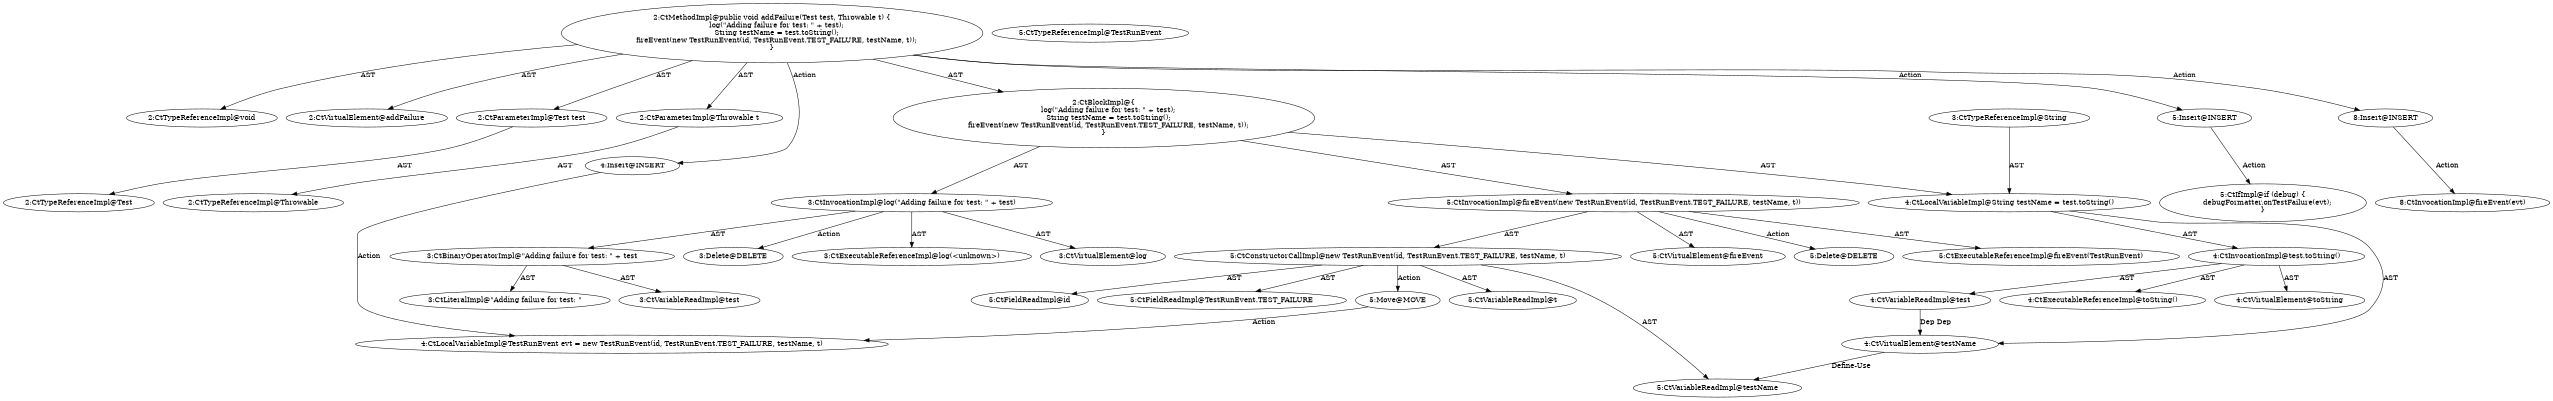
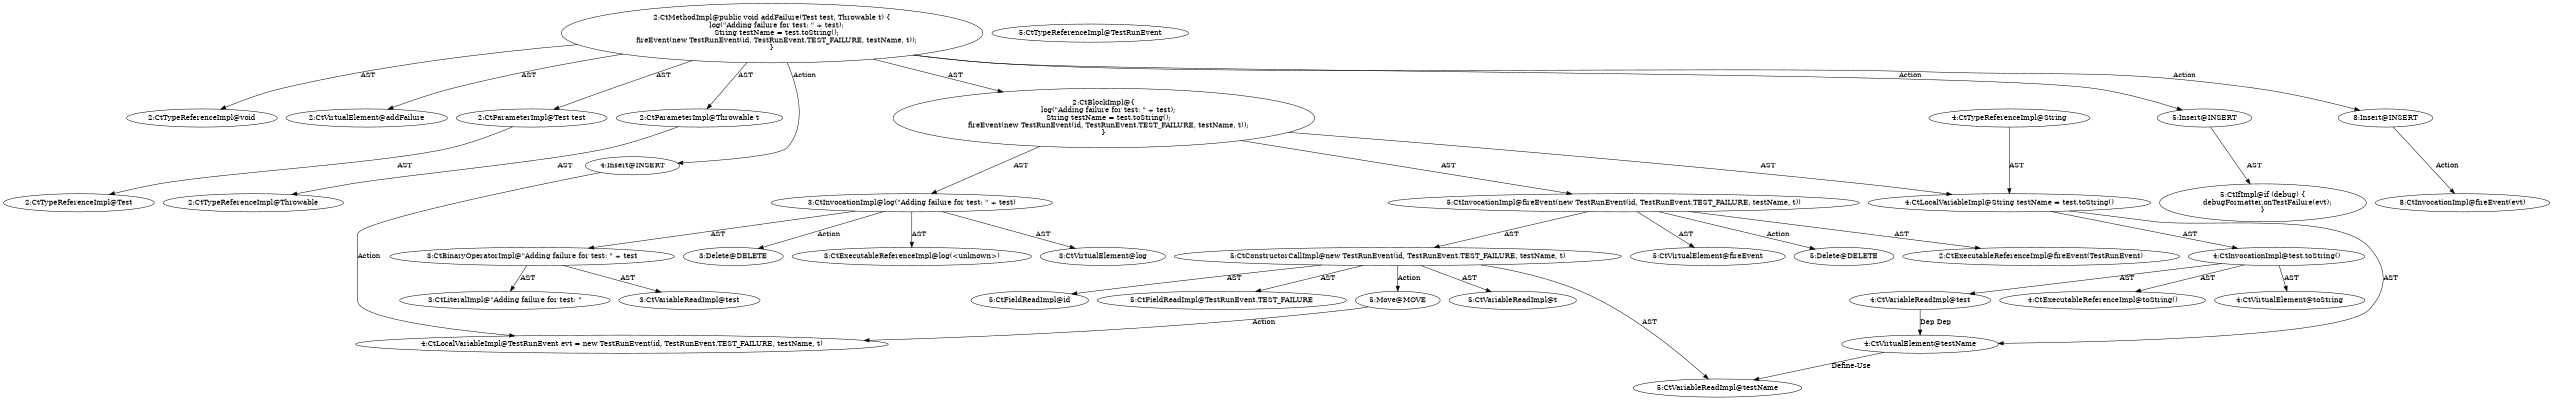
  digraph {
    node [shape=ellipse]
    n1 [label="2:CtTypeReferenceImpl@void"]
    n2 [label="2:CtVirtualElement@addFailure"]
    n3 [label="2:CtParameterImpl@Test test"]
    n4 [label="2:CtTypeReferenceImpl@Test"]
    n5 [label="2:CtParameterImpl@Throwable t"]
    n6 [label="2:CtTypeReferenceImpl@Throwable"]
    n7 [label="3:CtExecutableReferenceImpl@log(<unknown>)"]
    n8 [label="3:CtVirtualElement@log"]
    n9 [label="3:CtLiteralImpl@\"Adding failure for test: \""]
    n10 [label="3:CtVariableReadImpl@test"]
    n11 [label="3:CtBinaryOperatorImpl@\"Adding failure for test: \" + test"]
    n12 [label="3:CtInvocationImpl@log(\"Adding failure for test: \" + test)"]
    n13 [label="3:Delete@DELETE"]
-   n14 [label="3:CtTypeReferenceImpl@String"]
+   n14 [label="4:CtTypeReferenceImpl@String"]
    n15 [label="4:CtLocalVariableImpl@String testName = test.toString()"]
    n16 [label="4:CtExecutableReferenceImpl@toString()"]
    n17 [label="4:CtVirtualElement@toString"]
    n18 [label="4:CtVariableReadImpl@test"]
    n19 [label="4:CtVirtualElement@testName"]
    n20 [label="5:CtVariableReadImpl@testName"]
    n21 [label="4:CtInvocationImpl@test.toString()"]
-   n22 [label="5:CtExecutableReferenceImpl@fireEvent(TestRunEvent)"]
+   n22 [label="2:CtExecutableReferenceImpl@fireEvent(TestRunEvent)"]
    n23 [label="5:CtVirtualElement@fireEvent"]
    n24 [label="5:CtTypeReferenceImpl@TestRunEvent"]
    n25 [label="5:CtFieldReadImpl@id"]
    n26 [label="5:CtFieldReadImpl@TestRunEvent.TEST_FAILURE"]
    n27 [label="5:CtVariableReadImpl@t"]
    n28 [label="5:CtConstructorCallImpl@new TestRunEvent(id, TestRunEvent.TEST_FAILURE, testName, t)"]
    n29 [label="5:Move@MOVE"]
    n30 [label="4:CtLocalVariableImpl@TestRunEvent evt = new TestRunEvent(id, TestRunEvent.TEST_FAILURE, testName, t)"]
    n31 [label="5:CtInvocationImpl@fireEvent(new TestRunEvent(id, TestRunEvent.TEST_FAILURE, testName, t))"]
    n32 [label="5:Delete@DELETE"]
    n33 [label="2:CtBlockImpl@\{\n    log(\"Adding failure for test: \" + test);\n    String testName = test.toString();\n    fireEvent(new TestRunEvent(id, TestRunEvent.TEST_FAILURE, testName, t));\n\}"]
    n34 [label="2:CtMethodImpl@public void addFailure(Test test, Throwable t) \{\n    log(\"Adding failure for test: \" + test);\n    String testName = test.toString();\n    fireEvent(new TestRunEvent(id, TestRunEvent.TEST_FAILURE, testName, t));\n\}"]
    n35 [label="4:Insert@INSERT"]
    n36 [label="5:Insert@INSERT"]
    n37 [label="8:Insert@INSERT"]
    n38 [label="5:CtIfImpl@if (debug) \{\n    debugFormatter.onTestFailure(evt);\n\}"]
    n39 [label="8:CtInvocationImpl@fireEvent(evt)"]
    n3 -> n4 [label=AST]
    n5 -> n6 [label=AST]
    n11 -> n9 [label=AST]
    n11 -> n10 [label=AST]
    n12 -> n7 [label=AST]
    n12 -> n8 [label=AST]
    n12 -> n11 [label=AST]
    n12 -> n13 [label=Action]
    n14 -> n15 [label=AST]
    n15 -> n19 [label=AST]
    n15 -> n21 [label=AST]
    n18 -> n19 [label="Dep Dep"]
    n19 -> n20 [label="Define-Use"]
    n21 -> n16 [label=AST]
    n21 -> n17 [label=AST]
    n21 -> n18 [label=AST]
    n28 -> n20 [label=AST]
    n28 -> n25 [label=AST]
    n28 -> n26 [label=AST]
    n28 -> n27 [label=AST]
    n28 -> n29 [label=Action]
    n29 -> n30 [label=Action]
    n31 -> n22 [label=AST]
    n31 -> n23 [label=AST]
    n31 -> n28 [label=AST]
    n31 -> n32 [label=Action]
    n33 -> n12 [label=AST]
    n33 -> n15 [label=AST]
    n33 -> n31 [label=AST]
    n34 -> n1 [label=AST]
    n34 -> n2 [label=AST]
    n34 -> n3 [label=AST]
    n34 -> n5 [label=AST]
    n34 -> n33 [label=AST]
    n34 -> n35 [label=Action]
    n34 -> n36 [label=Action]
    n34 -> n37 [label=Action]
    n35 -> n30 [label=Action]
-   n36 -> n38 [label=Action]
+   n36 -> n38 [label=AST]
    n37 -> n39 [label=Action]
  }
